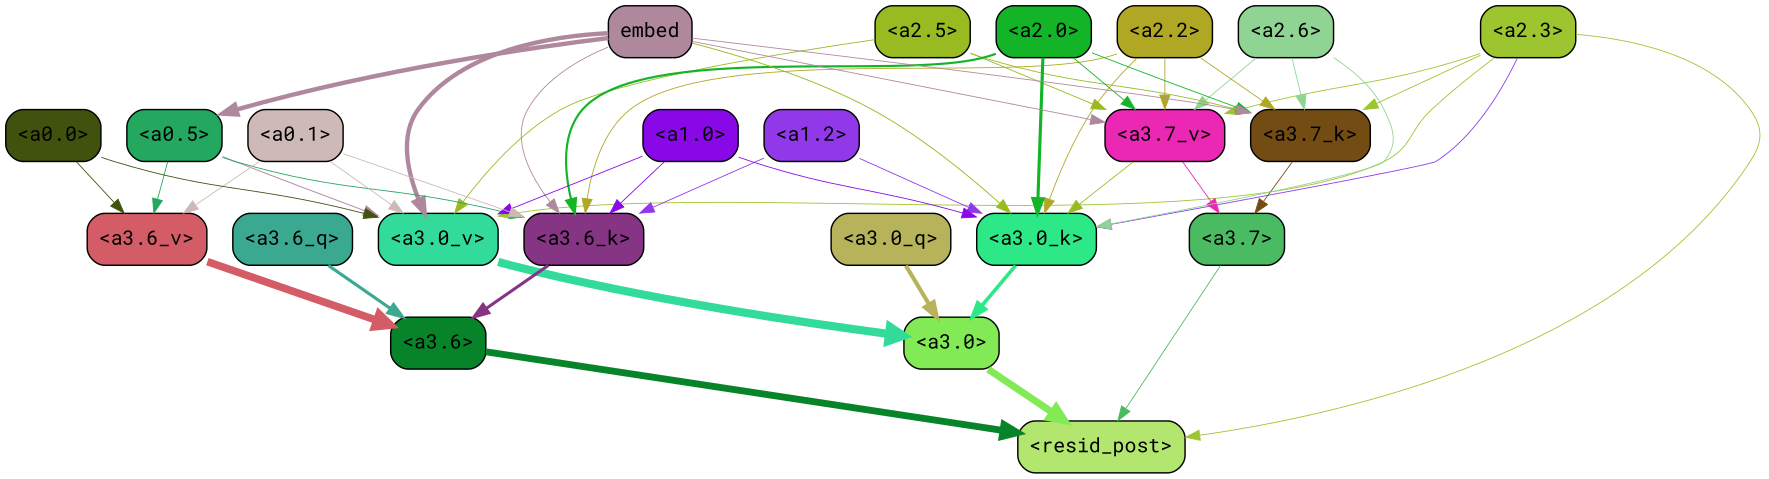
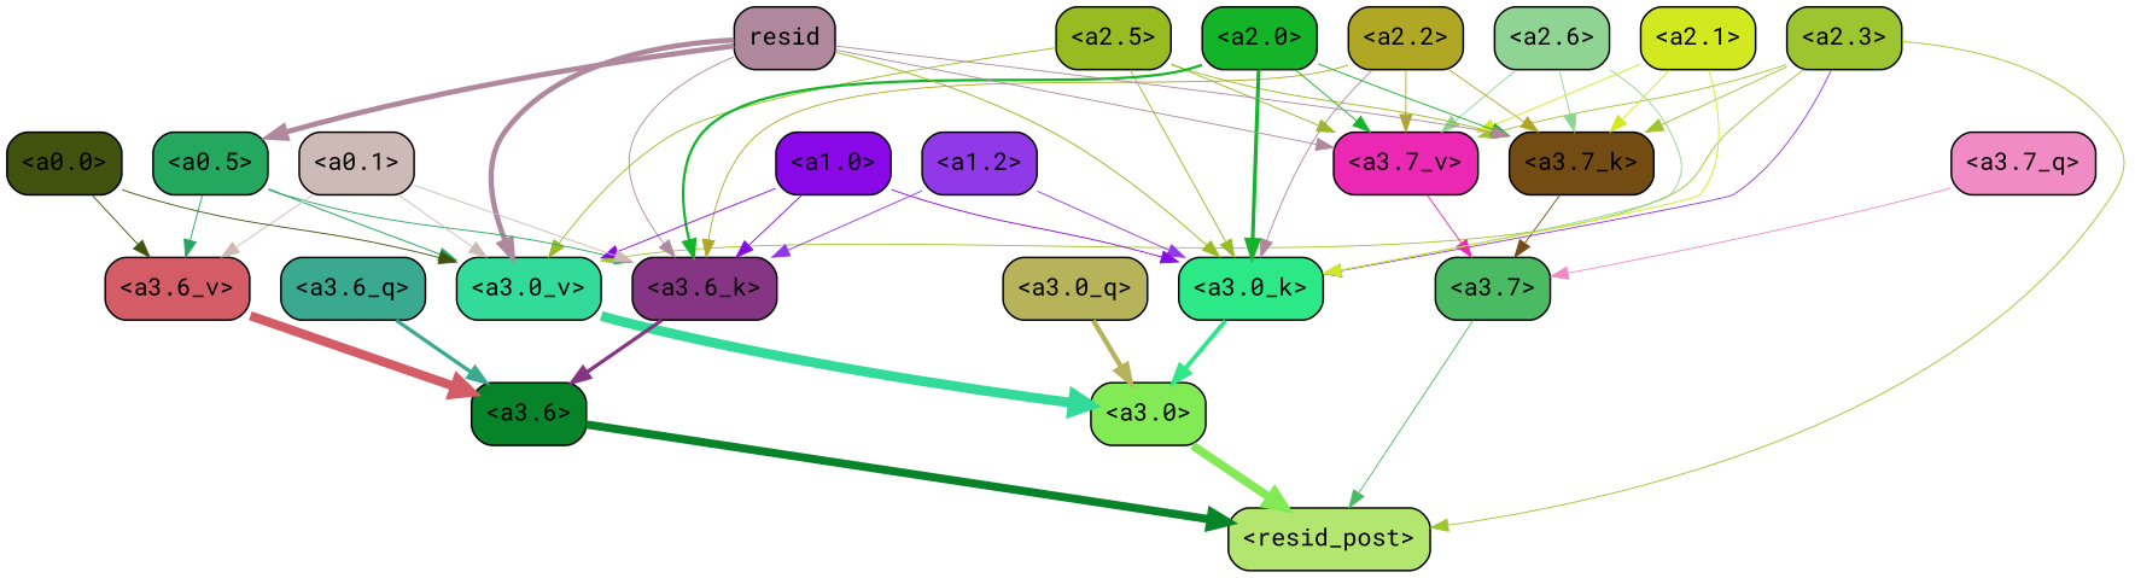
  strict digraph {
    fontname="Roboto Mono"
    splines=true
    node [color=black fontname="Roboto Mono" shape=box style="filled, rounded"]
    edge [color="#97bb21" fontname="Roboto Mono" penwidth=0.6]
    "<a3.7>" [fillcolor="#4abb62"]
    "<resid_post>" [fillcolor="#b3e66f"]
    "<a3.6>" [fillcolor="#078429"]
    "<a3.0>" [fillcolor="#82ea54"]
    "<a2.3>" [fillcolor="#9dc52f"]
    "<a3.7_k>" [fillcolor="#734c14"]
    "<a3.0_k>" [fillcolor="#2de886"]
    "<a3.7_v>" [fillcolor="#eb28b4"]
    "<a3.0_v>" [fillcolor="#32db9a"]
+   "<a3.7_q>" [fillcolor="#f18bc6"]
    "<a3.6_q>" [fillcolor="#3aa990"]
    "<a3.0_q>" [fillcolor="#b7b35a"]
    "<a3.6_k>" [fillcolor="#863584"]
    "<a3.6_v>" [fillcolor="#d35c66"]
    "<a2.6>" [fillcolor="#90d493"]
    "<a2.5>" [fillcolor="#97bb21"]
    "<a2.2>" [fillcolor="#b0a725"]
+   "<a2.1>" [fillcolor="#d2e920"]
    "<a2.0>" [fillcolor="#13b428"]
-   embed [fillcolor="#af889d"]
+   embed [fillcolor="#af889d" label=resid]
    "<a0.5>" [fillcolor="#24a75e"]
    "<a1.2>" [fillcolor="#9139e8"]
    "<a1.0>" [fillcolor="#8908e8"]
    "<a0.1>" [fillcolor="#cdb9b6"]
    "<a0.0>" [fillcolor="#40520d"]
    "<a3.7>" -> "<resid_post>" [color="#4abb62"]
    "<a3.6>" -> "<resid_post>" [color="#078429" penwidth=4.7534414529800415]
    "<a3.0>" -> "<resid_post>" [color="#82ea54" penwidth=4.898576855659485]
    "<a2.3>" -> "<resid_post>" [color="#9dc52f"]
    "<a2.3>" -> "<a3.7_k>" [color="#9dc52f"]
    "<a2.3>" -> "<a3.0_k>" [color="#9139e8"]
    "<a2.3>" -> "<a3.7_v>" [color="#9dc52f"]
    "<a2.3>" -> "<a3.0_v>" [color="#9dc52f"]
    "<a3.7_k>" -> "<a3.7>" [color="#734c14"]
    "<a3.0_k>" -> "<a3.0>" [color="#2de886" penwidth=2.520303964614868]
    "<a3.7_v>" -> "<a3.7>" [color="#eb28b4"]
    "<a3.0_v>" -> "<a3.0>" [color="#32db9a" penwidth=5.680712580680847]
+   "<a3.7_q>" -> "<a3.7>" [color="#f18bc6"]
    "<a3.6_q>" -> "<a3.6>" [color="#3aa990" penwidth=2.160832464694977]
    "<a3.0_q>" -> "<a3.0>" [color="#b7b35a" penwidth=2.870753765106201]
    "<a3.6_k>" -> "<a3.6>" [color="#863584" penwidth=2.13908451795578]
    "<a3.6_v>" -> "<a3.6>" [color="#d35c66" penwidth=5.297133803367615]
    "<a2.6>" -> "<a3.7_k>" [color="#90d493"]
    "<a2.6>" -> "<a3.0_k>" [color="#90d493"]
    "<a2.6>" -> "<a3.7_v>" [color="#90d493"]
    "<a2.5>" -> "<a3.7_k>"
-   "<a3.7_v>" -> "<a3.0_k>"
+   "<a2.5>" -> "<a3.0_k>"
    "<a2.5>" -> "<a3.7_v>"
    "<a2.5>" -> "<a3.0_v>"
    "<a2.2>" -> "<a3.7_k>" [color="#b0a725"]
-   "<a2.2>" -> "<a3.0_k>" [color="#b0a725"]
+   "<a2.2>" -> "<a3.0_k>" [color="#af889d"]
    "<a2.2>" -> "<a3.7_v>" [color="#b0a725"]
    "<a2.2>" -> "<a3.6_k>" [color="#b0a725"]
+   "<a2.1>" -> "<a3.7_k>" [color="#d2e920"]
+   "<a2.1>" -> "<a3.0_k>" [color="#d2e920"]
+   "<a2.1>" -> "<a3.7_v>" [color="#d2e920"]
    "<a2.0>" -> "<a3.7_k>" [color="#13b428"]
    "<a2.0>" -> "<a3.0_k>" [color="#13b428" penwidth=2.18752121925354]
    "<a2.0>" -> "<a3.7_v>" [color="#13b428"]
    "<a2.0>" -> "<a3.6_k>" [color="#13b428" penwidth=1.4957321882247925]
    embed -> "<a3.7_k>" [color="#af889d"]
    embed -> "<a3.0_k>" [penwidth=0.6394047290086746]
    embed -> "<a3.7_v>" [color="#af889d"]
    embed -> "<a3.0_v>" [color="#af889d" penwidth=3.0212591886520386]
    embed -> "<a3.6_k>" [color="#af889d"]
    embed -> "<a0.5>" [color="#af889d" penwidth=3.067279100418091]
-   "<a0.5>" -> "<a3.0_v>" [color="#af889d" penwidth=0.648682102560997]
+   "<a0.5>" -> "<a3.0_v>" [color="#24a75e" penwidth=0.648682102560997]
    "<a0.5>" -> "<a3.6_k>" [color="#24a75e"]
    "<a0.5>" -> "<a3.6_v>" [color="#24a75e"]
    "<a1.2>" -> "<a3.0_k>" [color="#9139e8"]
    "<a1.2>" -> "<a3.6_k>" [color="#9139e8"]
    "<a1.0>" -> "<a3.0_k>" [color="#8908e8"]
    "<a1.0>" -> "<a3.0_v>" [color="#8908e8"]
    "<a1.0>" -> "<a3.6_k>" [color="#8908e8"]
    "<a0.1>" -> "<a3.0_v>" [color="#cdb9b6"]
    "<a0.1>" -> "<a3.6_k>" [color="#cdb9b6"]
    "<a0.1>" -> "<a3.6_v>" [color="#cdb9b6"]
    "<a0.0>" -> "<a3.0_v>" [color="#40520d"]
    "<a0.0>" -> "<a3.6_v>" [color="#40520d"]
  }
